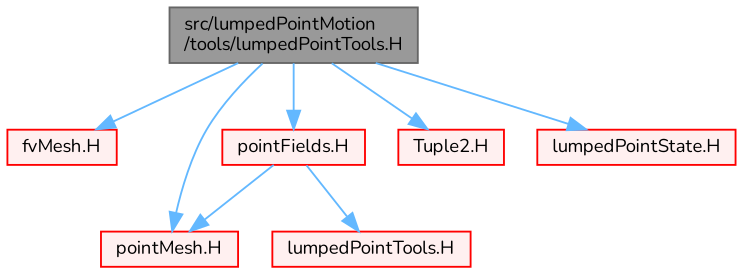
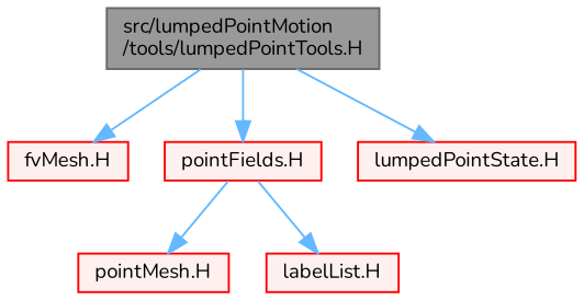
  digraph {
    fontname=Nunito
    node [color=red fillcolor="#FFF0F0" fontname=Nunito fontsize=10 shape=box style=filled]
    edge [color=steelblue1 fontname=Nunito fontsize=10 labelfontname=Helvetica labelfontsize=10 style=solid]
    n1 [color=gray40 fillcolor=grey60 fontcolor=black height=0.2 label="src/lumpedPointMotion\l/tools/lumpedPointTools.H" width=0.4]
    n2 [height=0.2 label="fvMesh.H" width=0.4]
    n3 [height=0.2 label="pointMesh.H" width=0.4]
    n4 [height=0.2 label="pointFields.H" width=0.4]
-   n5 [height=0.2 label="Tuple2.H" width=0.4]
    n6 [height=0.2 label="lumpedPointState.H" width=0.4]
-   n7 [height=0.2 label="lumpedPointTools.H" width=0.4]
+   n7 [height=0.2 label="labelList.H" width=0.4]
    n1 -> n2
-   n1 -> n3
    n1 -> n4
-   n1 -> n5
    n1 -> n6
    n4 -> n3
    n4 -> n7
  }
